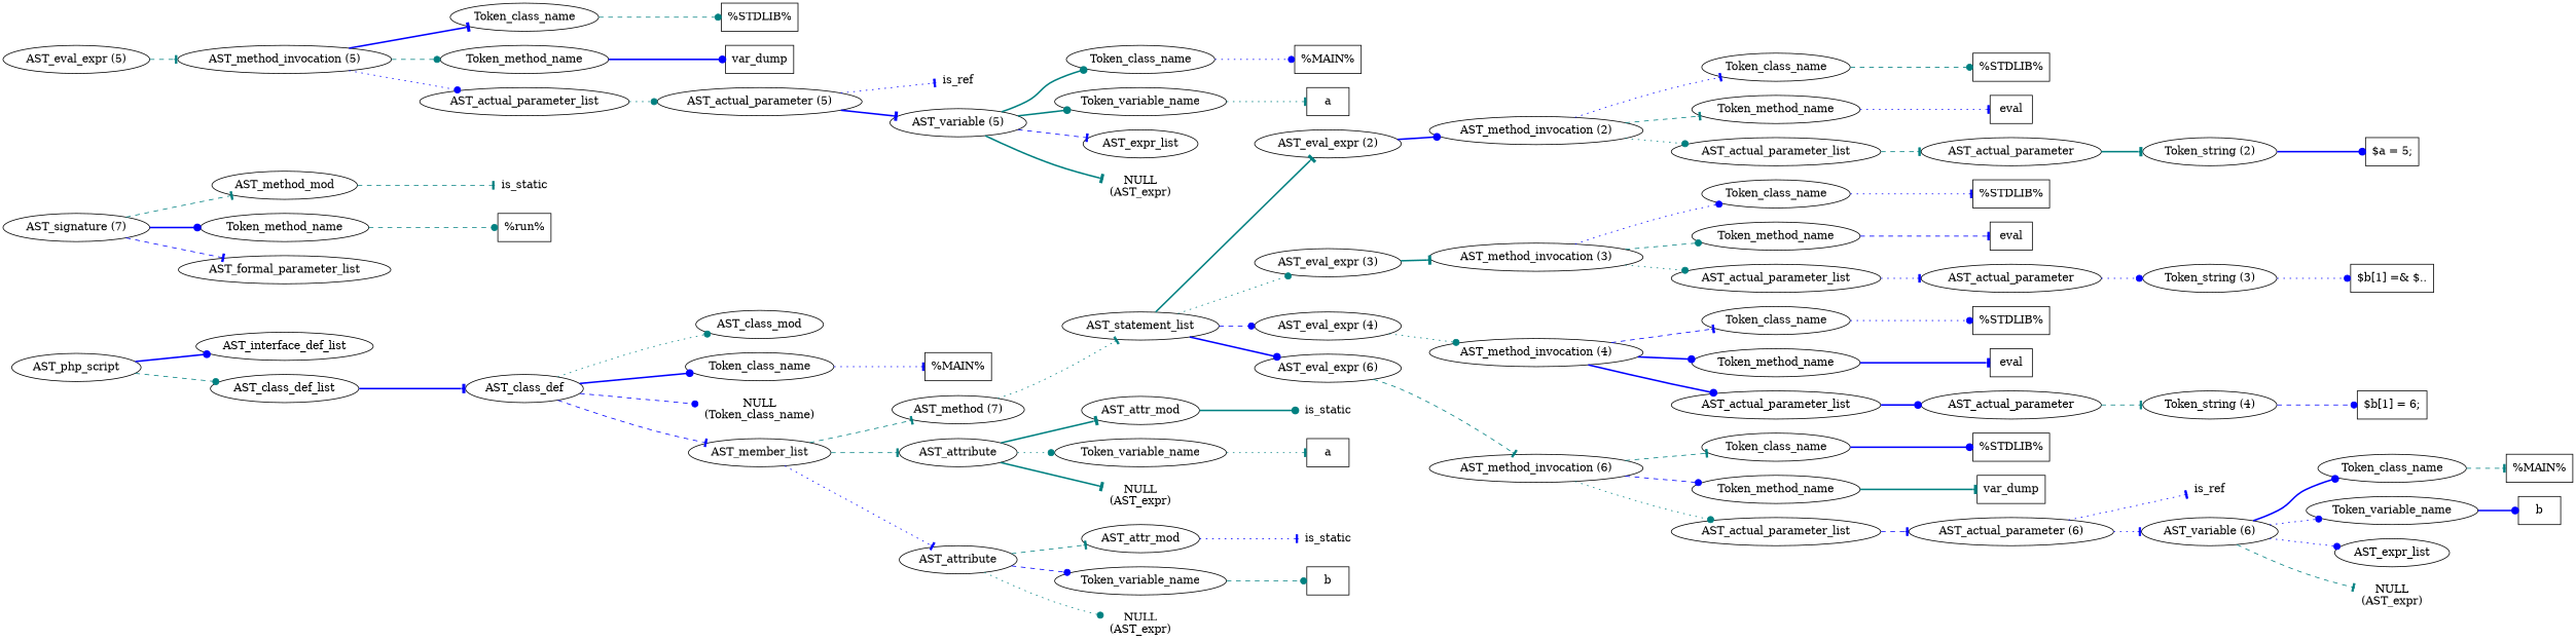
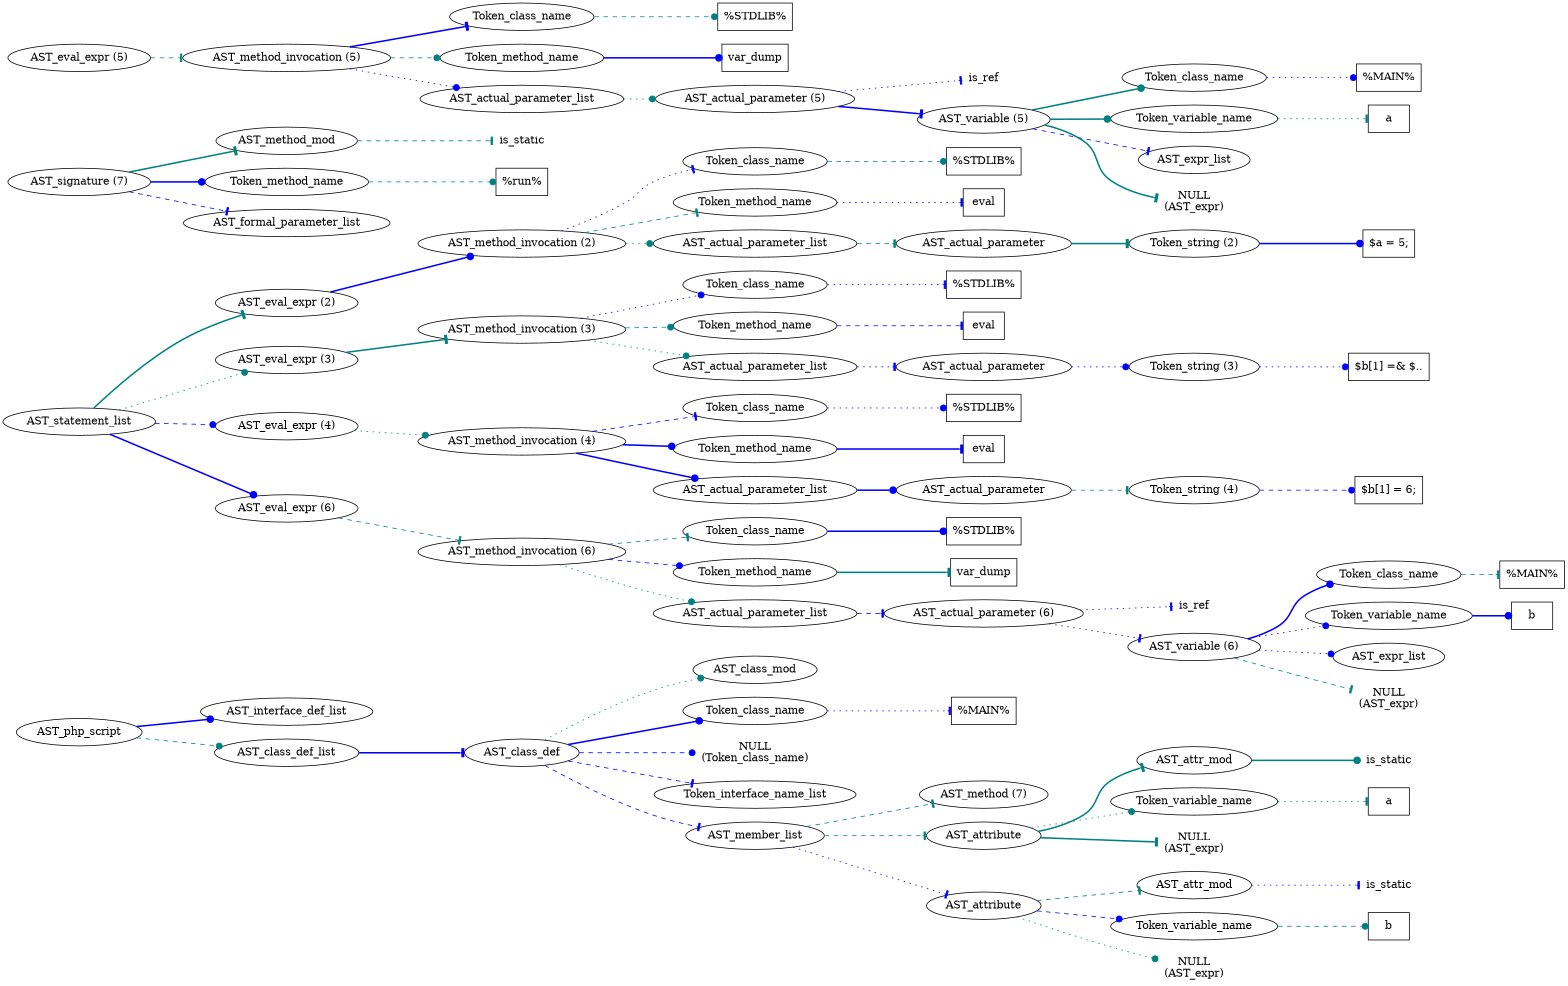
  digraph {
    rankdir=LR
    edge [arrowhead=dot color=blue style=dashed]
    n1 [label=AST_php_script]
    n2 [label=AST_interface_def_list]
    n3 [label=AST_class_def_list]
    n4 [label=AST_class_def]
    n5 [label=AST_class_mod]
    n6 [label=Token_class_name]
    n7 [label="NULL\n(Token_class_name)" shape=plaintext]
+   n8 [label=Token_interface_name_list]
    n9 [label=AST_member_list]
    n10 [label="%MAIN%" shape=box]
    n11 [label="AST_method (7)"]
    n12 [label=AST_attribute]
    n13 [label=AST_attribute]
    n14 [label=AST_statement_list]
    n15 [label=AST_attr_mod]
    n16 [label=Token_variable_name]
    n17 [label="NULL\n(AST_expr)" shape=plaintext]
    n18 [label=AST_attr_mod]
    n19 [label=Token_variable_name]
    n20 [label="NULL\n(AST_expr)" shape=plaintext]
    n21 [label="AST_signature (7)"]
    n22 [label=AST_method_mod]
    n23 [label=Token_method_name]
    n24 [label=AST_formal_parameter_list]
    n25 [label="AST_eval_expr (2)"]
    n26 [label="AST_eval_expr (3)"]
    n27 [label="AST_eval_expr (4)"]
    n28 [label="AST_eval_expr (6)"]
    n29 [label=is_static shape=plaintext]
    n30 [label="%run%" shape=box]
    n31 [label="AST_method_invocation (2)"]
    n32 [label="AST_method_invocation (3)"]
    n33 [label="AST_method_invocation (4)"]
    n34 [label="AST_eval_expr (5)"]
    n35 [label="AST_method_invocation (5)"]
    n36 [label="AST_method_invocation (6)"]
    n37 [label=Token_class_name]
    n38 [label=Token_method_name]
    n39 [label=AST_actual_parameter_list]
    n40 [label="%STDLIB%" shape=box]
    n41 [label=eval shape=box]
    n42 [label=AST_actual_parameter]
    n43 [label="Token_string (2)"]
    n44 [label="$a = 5;" shape=box]
    n45 [label=Token_class_name]
    n46 [label=Token_method_name]
    n47 [label=AST_actual_parameter_list]
    n48 [label="%STDLIB%" shape=box]
    n49 [label=eval shape=box]
    n50 [label=AST_actual_parameter]
    n51 [label="Token_string (3)"]
    n52 [label="$b[1] =& $.." shape=box]
    n53 [label=Token_class_name]
    n54 [label=Token_method_name]
    n55 [label=AST_actual_parameter_list]
    n56 [label="%STDLIB%" shape=box]
    n57 [label=eval shape=box]
    n58 [label=AST_actual_parameter]
    n59 [label="Token_string (4)"]
    n60 [label="$b[1] = 6;" shape=box]
    n61 [label=Token_class_name]
    n62 [label=Token_method_name]
    n63 [label=AST_actual_parameter_list]
    n64 [label="%STDLIB%" shape=box]
    n65 [label=var_dump shape=box]
    n66 [label="AST_actual_parameter (5)"]
    n67 [label=is_ref shape=plaintext]
    n68 [label="AST_variable (5)"]
    n69 [label=Token_class_name]
    n70 [label=Token_variable_name]
    n71 [label=AST_expr_list]
    n72 [label="NULL\n(AST_expr)" shape=plaintext]
    n73 [label="%MAIN%" shape=box]
    n74 [label=a shape=box]
    n75 [label=Token_class_name]
    n76 [label=Token_method_name]
    n77 [label=AST_actual_parameter_list]
    n78 [label="%STDLIB%" shape=box]
    n79 [label=var_dump shape=box]
    n80 [label="AST_actual_parameter (6)"]
    n81 [label=is_ref shape=plaintext]
    n82 [label="AST_variable (6)"]
    n83 [label=Token_class_name]
    n84 [label=Token_variable_name]
    n85 [label=AST_expr_list]
    n86 [label="NULL\n(AST_expr)" shape=plaintext]
    n87 [label="%MAIN%" shape=box]
    n88 [label=b shape=box]
    n89 [label=is_static shape=plaintext]
    n90 [label=a shape=box]
    n91 [label=is_static shape=plaintext]
    n92 [label=b shape=box]
    n1 -> n2 [style=bold]
    n1 -> n3 [color=teal]
    n3 -> n4 [arrowhead=tee style=bold]
    n4 -> n5 [color=teal style=dotted]
    n4 -> n6 [style=bold]
    n4 -> n7
+   n4 -> n8 [arrowhead=tee]
    n4 -> n9 [arrowhead=tee]
    n6 -> n10 [arrowhead=tee style=dotted]
    n9 -> n11 [arrowhead=tee color=teal]
    n9 -> n12 [arrowhead=tee color=teal]
    n9 -> n13 [arrowhead=tee style=dotted]
-   n11 -> n14 [arrowhead=tee color=teal style=dotted]
    n12 -> n15 [arrowhead=tee color=teal style=bold]
    n12 -> n16 [color=teal style=dotted]
    n12 -> n17 [arrowhead=tee color=teal style=bold]
    n13 -> n18 [arrowhead=tee color=teal]
    n13 -> n19
    n13 -> n20 [color=teal style=dotted]
    n14 -> n25 [arrowhead=tee color=teal style=bold]
    n14 -> n26 [color=teal style=dotted]
    n14 -> n27
    n14 -> n28 [style=bold]
    n15 -> n89 [color=teal style=bold]
    n16 -> n90 [arrowhead=tee color=teal style=dotted]
    n18 -> n91 [arrowhead=tee style=dotted]
    n19 -> n92 [color=teal]
-   n21 -> n22 [arrowhead=tee color=teal]
+   n21 -> n22 [arrowhead=tee color=teal style=bold]
    n21 -> n23 [style=bold]
    n21 -> n24 [arrowhead=tee]
    n22 -> n29 [arrowhead=tee color=teal]
    n23 -> n30 [color=teal]
    n25 -> n31 [style=bold]
    n26 -> n32 [arrowhead=tee color=teal style=bold]
    n27 -> n33 [color=teal style=dotted]
    n28 -> n36 [arrowhead=tee color=teal]
    n31 -> n37 [arrowhead=tee style=dotted]
    n31 -> n38 [arrowhead=tee color=teal]
    n31 -> n39 [color=teal style=dotted]
    n32 -> n45 [style=dotted]
    n32 -> n46 [color=teal]
    n32 -> n47 [color=teal style=dotted]
    n33 -> n53 [arrowhead=tee]
    n33 -> n54 [style=bold]
    n33 -> n55 [style=bold]
    n34 -> n35 [arrowhead=tee color=teal]
    n35 -> n61 [arrowhead=tee style=bold]
    n35 -> n62 [color=teal]
    n35 -> n63 [style=dotted]
    n36 -> n75 [arrowhead=tee color=teal]
    n36 -> n76
    n36 -> n77 [color=teal style=dotted]
    n37 -> n40 [color=teal]
    n38 -> n41 [arrowhead=tee style=dotted]
    n39 -> n42 [arrowhead=tee color=teal]
    n42 -> n43 [arrowhead=tee color=teal style=bold]
    n43 -> n44 [style=bold]
    n45 -> n48 [arrowhead=tee style=dotted]
    n46 -> n49 [arrowhead=tee]
    n47 -> n50 [arrowhead=tee style=dotted]
    n50 -> n51 [style=dotted]
    n51 -> n52 [style=dotted]
    n53 -> n56 [style=dotted]
    n54 -> n57 [arrowhead=tee style=bold]
    n55 -> n58 [style=bold]
    n58 -> n59 [arrowhead=tee color=teal]
    n59 -> n60
    n61 -> n64 [color=teal]
    n62 -> n65 [style=bold]
    n63 -> n66 [color=teal style=dotted]
    n66 -> n67 [arrowhead=tee style=dotted]
    n66 -> n68 [arrowhead=tee style=bold]
    n68 -> n69 [color=teal style=bold]
    n68 -> n70 [color=teal style=bold]
    n68 -> n71 [arrowhead=tee]
    n68 -> n72 [arrowhead=tee color=teal style=bold]
    n69 -> n73 [style=dotted]
    n70 -> n74 [arrowhead=tee color=teal style=dotted]
    n75 -> n78 [style=bold]
    n76 -> n79 [arrowhead=tee color=teal style=bold]
    n77 -> n80 [arrowhead=tee]
    n80 -> n81 [arrowhead=tee style=dotted]
    n80 -> n82 [arrowhead=tee style=dotted]
    n82 -> n83 [style=bold]
    n82 -> n84 [style=dotted]
    n82 -> n85 [style=dotted]
    n82 -> n86 [arrowhead=tee color=teal]
    n83 -> n87 [arrowhead=tee color=teal]
    n84 -> n88 [style=bold]
  }
